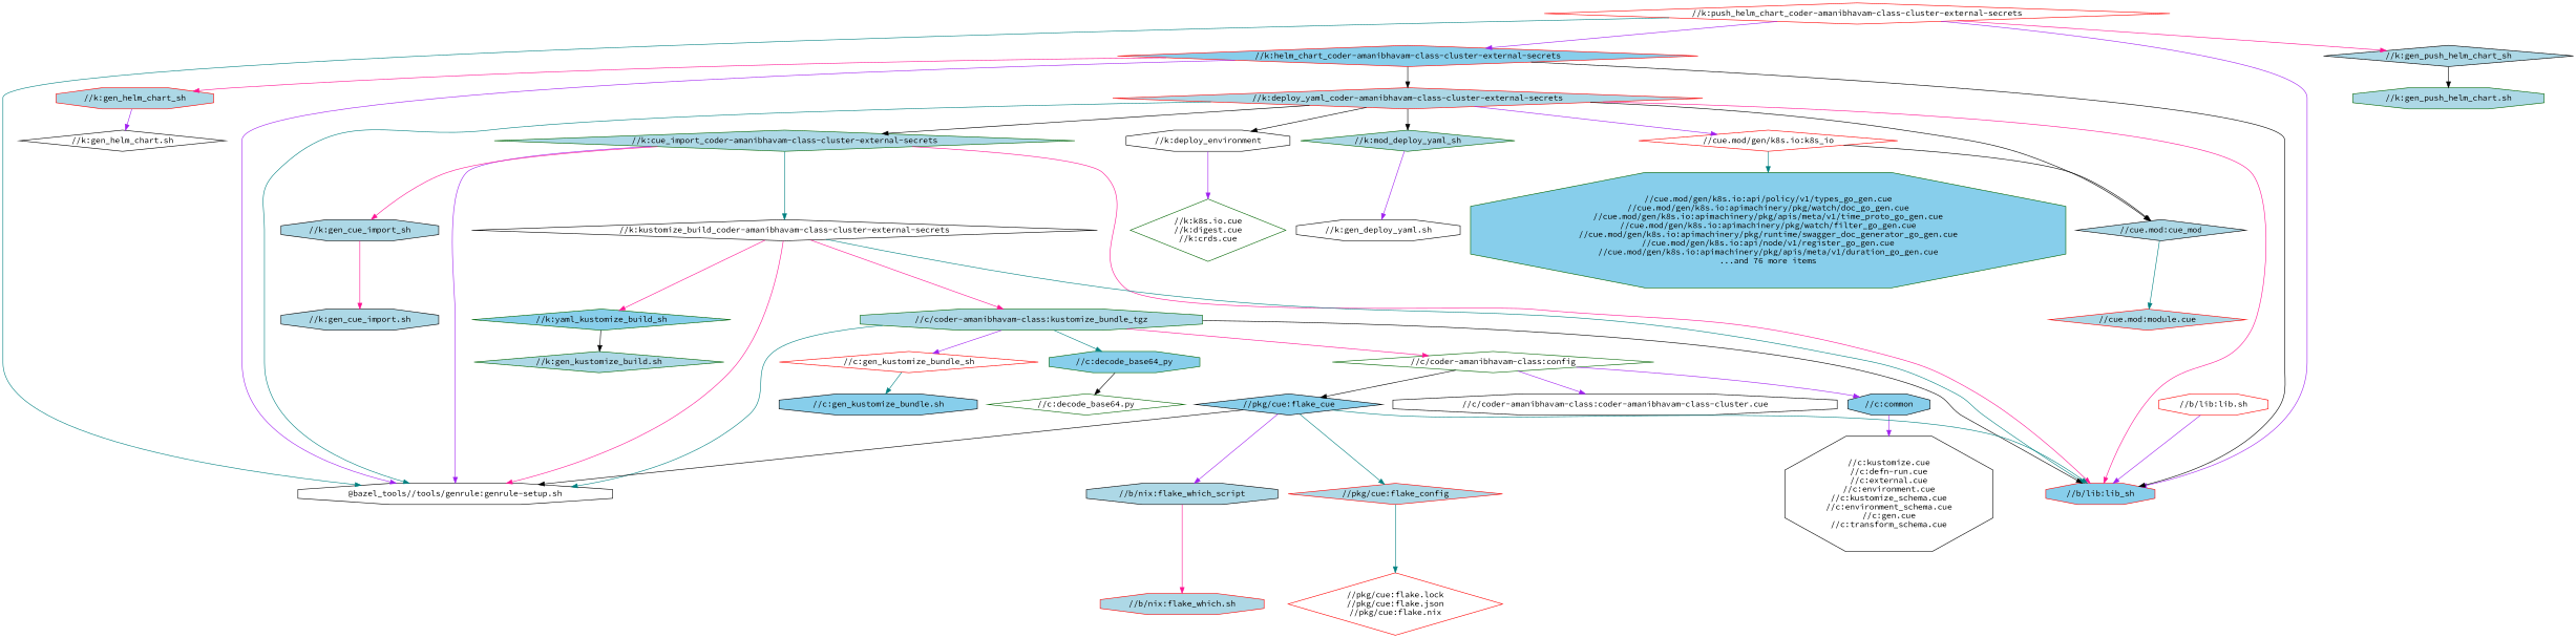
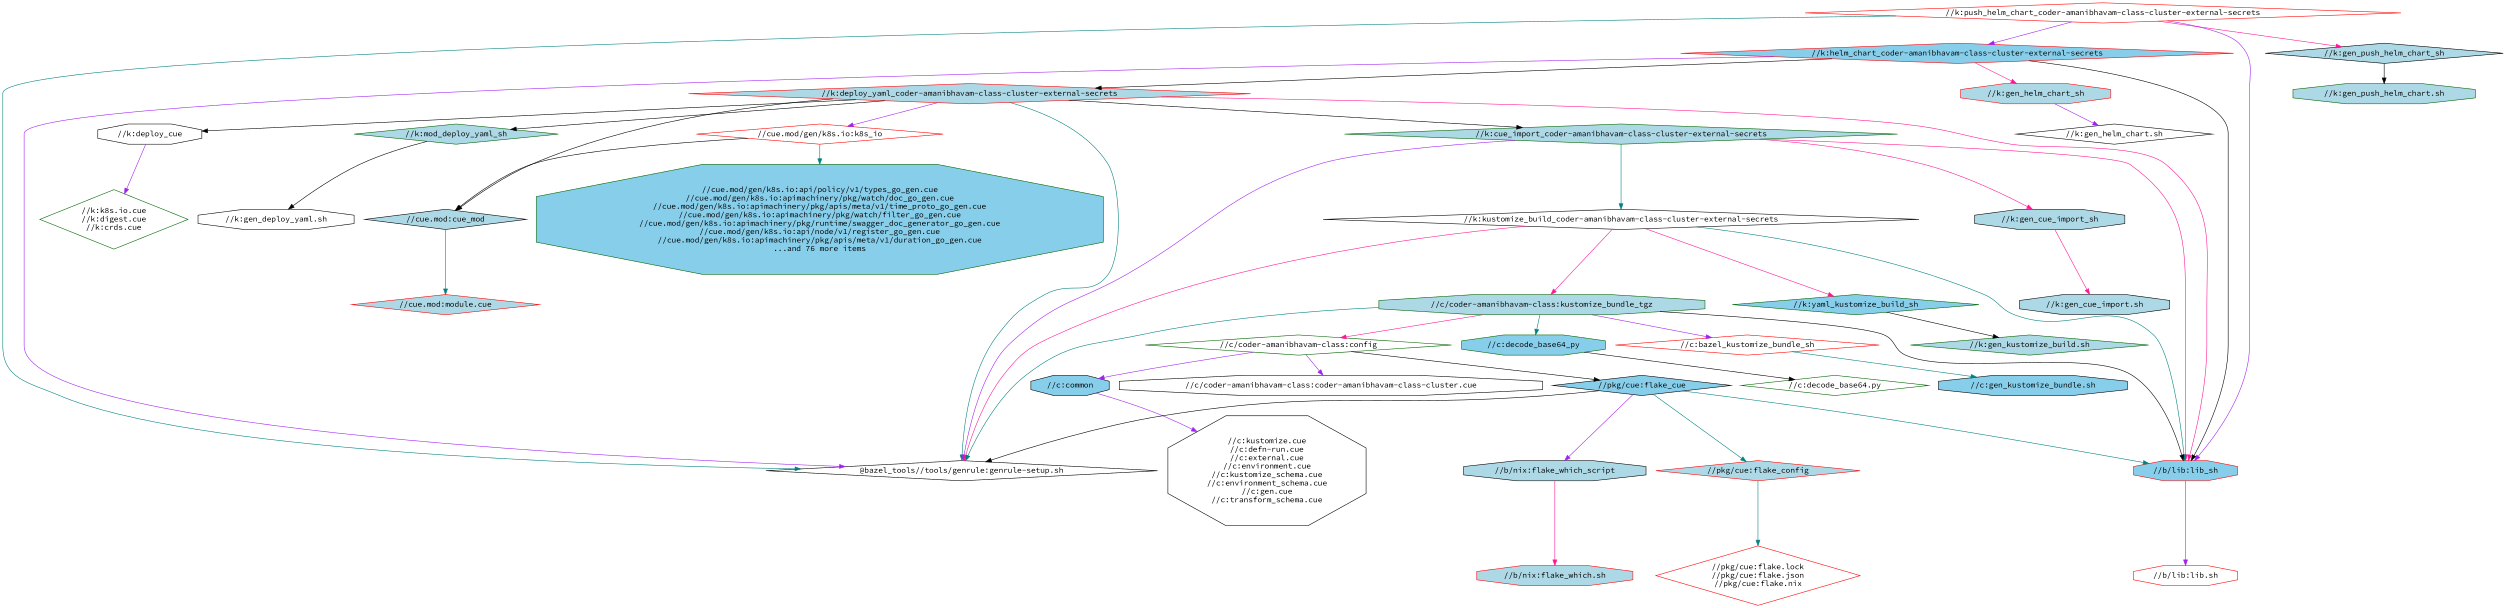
  digraph {
    fontname="Source Code Pro"
    node [color=black fillcolor=white fontname="Source Code Pro" shape=diamond style=filled]
    edge [color=black fontname="Source Code Pro"]
    "//k:push_helm_chart_coder-amanibhavam-class-cluster-external-secrets" [color=red]
    "//k:helm_chart_coder-amanibhavam-class-cluster-external-secrets" [color=red fillcolor=skyblue]
    "//k:gen_push_helm_chart_sh" [fillcolor=lightblue]
    "//b/lib:lib_sh" [color=red fillcolor=skyblue shape=octagon]
-   "@bazel_tools//tools/genrule:genrule-setup.sh" [shape=octagon]
+   "@bazel_tools//tools/genrule:genrule-setup.sh"
    "//k:deploy_yaml_coder-amanibhavam-class-cluster-external-secrets" [color=red fillcolor=lightblue]
    "//k:gen_helm_chart_sh" [color=red fillcolor=lightblue shape=octagon]
    "//k:gen_push_helm_chart.sh" [color=darkgreen fillcolor=lightblue shape=octagon]
    "//b/lib:lib.sh" [color=red shape=octagon]
    "//k:cue_import_coder-amanibhavam-class-cluster-external-secrets" [color=darkgreen fillcolor=lightblue]
-   "//k:deploy_cue" [shape=octagon label="//k:deploy_environment"]
+   "//k:deploy_cue" [shape=octagon]
    n12 [color=darkgreen fillcolor=lightblue label="//k:mod_deploy_yaml_sh"]
    "//cue.mod:cue_mod" [fillcolor=lightblue]
    "//cue.mod/gen/k8s.io:k8s_io" [color=red]
    "//k:gen_helm_chart.sh"
    "//k:kustomize_build_coder-amanibhavam-class-cluster-external-secrets"
    "//k:gen_cue_import_sh" [fillcolor=lightblue shape=octagon]
    "//k:k8s.io.cue\n//k:digest.cue\n//k:crds.cue" [color=darkgreen]
    "//k:gen_deploy_yaml.sh" [shape=octagon]
    "//cue.mod:module.cue" [color=red fillcolor=lightblue]
    "//cue.mod/gen/k8s.io:api/policy/v1/types_go_gen.cue\n//cue.mod/gen/k8s.io:apimachinery/pkg/watch/doc_go_gen.cue\n//cue.mod/gen/k8s.io:apimachinery/pkg/apis/meta/v1/time_proto_go_gen.cue\n//cue.mod/gen/k8s.io:apimachinery/pkg/watch/filter_go_gen.cue\n//cue.mod/gen/k8s.io:apimachinery/pkg/runtime/swagger_doc_generator_go_gen.cue\n//cue.mod/gen/k8s.io:api/node/v1/register_go_gen.cue\n//cue.mod/gen/k8s.io:apimachinery/pkg/apis/meta/v1/duration_go_gen.cue\n...and 76 more items" [color=darkgreen fillcolor=skyblue shape=octagon]
    n22 [color=darkgreen fillcolor=skyblue label="//k:yaml_kustomize_build_sh"]
    "//c/coder-amanibhavam-class:kustomize_bundle_tgz" [color=darkgreen fillcolor=lightblue shape=octagon]
    "//k:gen_cue_import.sh" [fillcolor=lightblue shape=octagon]
    "//k:gen_kustomize_build.sh" [color=darkgreen fillcolor=lightblue]
    "//c/coder-amanibhavam-class:config" [color=darkgreen]
-   "//c:gen_kustomize_bundle_sh" [color=red]
+   "//c:gen_kustomize_bundle_sh" [color=red label="//c:bazel_kustomize_bundle_sh"]
    "//c:decode_base64_py" [color=darkgreen fillcolor=skyblue shape=octagon]
    "//c/coder-amanibhavam-class:coder-amanibhavam-class-cluster.cue" [shape=octagon]
    "//c:common" [fillcolor=skyblue shape=octagon]
    "//pkg/cue:flake_cue" [fillcolor=skyblue]
    "//c:gen_kustomize_bundle.sh" [fillcolor=skyblue shape=octagon]
    "//c:decode_base64.py" [color=darkgreen]
    "//c:kustomize.cue\n//c:defn-run.cue\n//c:external.cue\n//c:environment.cue\n//c:kustomize_schema.cue\n//c:environment_schema.cue\n//c:gen.cue\n//c:transform_schema.cue" [shape=octagon]
    "//pkg/cue:flake_config" [color=red fillcolor=lightblue]
    "//b/nix:flake_which_script" [fillcolor=lightblue shape=octagon]
    "//pkg/cue:flake.lock\n//pkg/cue:flake.json\n//pkg/cue:flake.nix" [color=red]
    "//b/nix:flake_which.sh" [color=red fillcolor=lightblue shape=octagon]
    "//k:push_helm_chart_coder-amanibhavam-class-cluster-external-secrets" -> "//k:helm_chart_coder-amanibhavam-class-cluster-external-secrets" [color=purple]
    "//k:push_helm_chart_coder-amanibhavam-class-cluster-external-secrets" -> "//k:gen_push_helm_chart_sh" [color=deeppink]
    "//k:push_helm_chart_coder-amanibhavam-class-cluster-external-secrets" -> "//b/lib:lib_sh" [color=purple]
    "//k:push_helm_chart_coder-amanibhavam-class-cluster-external-secrets" -> "@bazel_tools//tools/genrule:genrule-setup.sh" [color=teal]
    "//k:helm_chart_coder-amanibhavam-class-cluster-external-secrets" -> "//b/lib:lib_sh"
    "//k:helm_chart_coder-amanibhavam-class-cluster-external-secrets" -> "@bazel_tools//tools/genrule:genrule-setup.sh" [color=purple]
    "//k:helm_chart_coder-amanibhavam-class-cluster-external-secrets" -> "//k:deploy_yaml_coder-amanibhavam-class-cluster-external-secrets"
    "//k:helm_chart_coder-amanibhavam-class-cluster-external-secrets" -> "//k:gen_helm_chart_sh" [color=deeppink]
    "//k:gen_push_helm_chart_sh" -> "//k:gen_push_helm_chart.sh"
-   "//b/lib:lib.sh" -> "//b/lib:lib_sh" [color=purple]
+   "//b/lib:lib_sh" -> "//b/lib:lib.sh" [color=purple]
    "//k:deploy_yaml_coder-amanibhavam-class-cluster-external-secrets" -> "//b/lib:lib_sh" [color=deeppink]
    "//k:deploy_yaml_coder-amanibhavam-class-cluster-external-secrets" -> "@bazel_tools//tools/genrule:genrule-setup.sh" [color=teal]
    "//k:deploy_yaml_coder-amanibhavam-class-cluster-external-secrets" -> "//k:cue_import_coder-amanibhavam-class-cluster-external-secrets"
    "//k:deploy_yaml_coder-amanibhavam-class-cluster-external-secrets" -> "//k:deploy_cue"
    "//k:deploy_yaml_coder-amanibhavam-class-cluster-external-secrets" -> n12
    "//k:deploy_yaml_coder-amanibhavam-class-cluster-external-secrets" -> "//cue.mod:cue_mod"
    "//k:deploy_yaml_coder-amanibhavam-class-cluster-external-secrets" -> "//cue.mod/gen/k8s.io:k8s_io" [color=purple]
    "//k:gen_helm_chart_sh" -> "//k:gen_helm_chart.sh" [color=purple]
    "//k:cue_import_coder-amanibhavam-class-cluster-external-secrets" -> "//b/lib:lib_sh" [color=deeppink]
    "//k:cue_import_coder-amanibhavam-class-cluster-external-secrets" -> "@bazel_tools//tools/genrule:genrule-setup.sh" [color=purple]
    "//k:cue_import_coder-amanibhavam-class-cluster-external-secrets" -> "//k:kustomize_build_coder-amanibhavam-class-cluster-external-secrets" [color=teal]
    "//k:cue_import_coder-amanibhavam-class-cluster-external-secrets" -> "//k:gen_cue_import_sh" [color=deeppink]
    "//k:deploy_cue" -> "//k:k8s.io.cue\n//k:digest.cue\n//k:crds.cue" [color=purple]
-   n12 -> "//k:gen_deploy_yaml.sh" [color=purple]
+   n12 -> "//k:gen_deploy_yaml.sh"
    "//cue.mod:cue_mod" -> "//cue.mod:module.cue" [color=teal]
    "//cue.mod/gen/k8s.io:k8s_io" -> "//cue.mod:cue_mod"
    "//cue.mod/gen/k8s.io:k8s_io" -> "//cue.mod/gen/k8s.io:api/policy/v1/types_go_gen.cue\n//cue.mod/gen/k8s.io:apimachinery/pkg/watch/doc_go_gen.cue\n//cue.mod/gen/k8s.io:apimachinery/pkg/apis/meta/v1/time_proto_go_gen.cue\n//cue.mod/gen/k8s.io:apimachinery/pkg/watch/filter_go_gen.cue\n//cue.mod/gen/k8s.io:apimachinery/pkg/runtime/swagger_doc_generator_go_gen.cue\n//cue.mod/gen/k8s.io:api/node/v1/register_go_gen.cue\n//cue.mod/gen/k8s.io:apimachinery/pkg/apis/meta/v1/duration_go_gen.cue\n...and 76 more items" [color=teal]
    "//k:kustomize_build_coder-amanibhavam-class-cluster-external-secrets" -> "//b/lib:lib_sh" [color=teal]
    "//k:kustomize_build_coder-amanibhavam-class-cluster-external-secrets" -> "@bazel_tools//tools/genrule:genrule-setup.sh" [color=deeppink]
    "//k:kustomize_build_coder-amanibhavam-class-cluster-external-secrets" -> n22 [color=deeppink]
    "//k:kustomize_build_coder-amanibhavam-class-cluster-external-secrets" -> "//c/coder-amanibhavam-class:kustomize_bundle_tgz" [color=deeppink]
    "//k:gen_cue_import_sh" -> "//k:gen_cue_import.sh" [color=deeppink]
    n22 -> "//k:gen_kustomize_build.sh"
    "//c/coder-amanibhavam-class:kustomize_bundle_tgz" -> "//b/lib:lib_sh"
    "//c/coder-amanibhavam-class:kustomize_bundle_tgz" -> "@bazel_tools//tools/genrule:genrule-setup.sh" [color=teal]
    "//c/coder-amanibhavam-class:kustomize_bundle_tgz" -> "//c/coder-amanibhavam-class:config" [color=deeppink]
    "//c/coder-amanibhavam-class:kustomize_bundle_tgz" -> "//c:gen_kustomize_bundle_sh" [color=purple]
    "//c/coder-amanibhavam-class:kustomize_bundle_tgz" -> "//c:decode_base64_py" [color=teal]
    "//c/coder-amanibhavam-class:config" -> "//c/coder-amanibhavam-class:coder-amanibhavam-class-cluster.cue" [color=purple]
    "//c/coder-amanibhavam-class:config" -> "//c:common" [color=purple]
    "//c/coder-amanibhavam-class:config" -> "//pkg/cue:flake_cue"
    "//c:gen_kustomize_bundle_sh" -> "//c:gen_kustomize_bundle.sh" [color=teal]
    "//c:decode_base64_py" -> "//c:decode_base64.py"
    "//c:common" -> "//c:kustomize.cue\n//c:defn-run.cue\n//c:external.cue\n//c:environment.cue\n//c:kustomize_schema.cue\n//c:environment_schema.cue\n//c:gen.cue\n//c:transform_schema.cue" [color=purple]
    "//pkg/cue:flake_cue" -> "//b/lib:lib_sh" [color=teal]
    "//pkg/cue:flake_cue" -> "@bazel_tools//tools/genrule:genrule-setup.sh"
    "//pkg/cue:flake_cue" -> "//pkg/cue:flake_config" [color=teal]
    "//pkg/cue:flake_cue" -> "//b/nix:flake_which_script" [color=purple]
    "//pkg/cue:flake_config" -> "//pkg/cue:flake.lock\n//pkg/cue:flake.json\n//pkg/cue:flake.nix" [color=teal]
    "//b/nix:flake_which_script" -> "//b/nix:flake_which.sh" [color=deeppink]
  }
